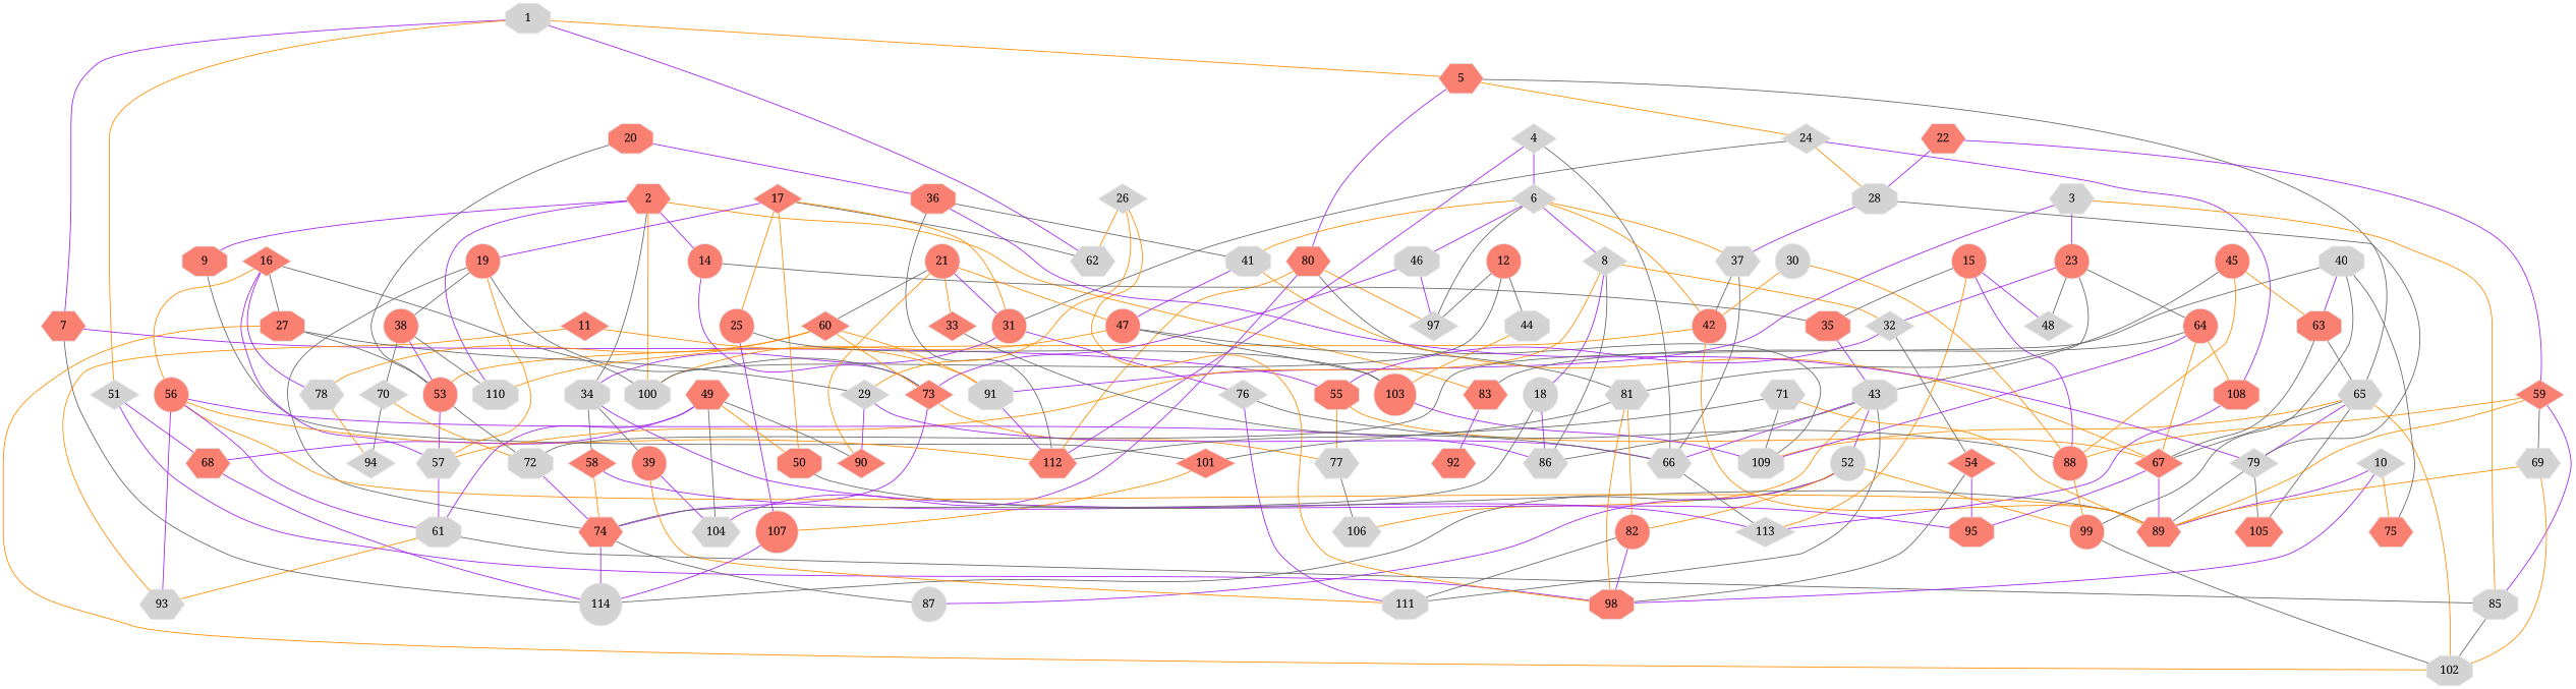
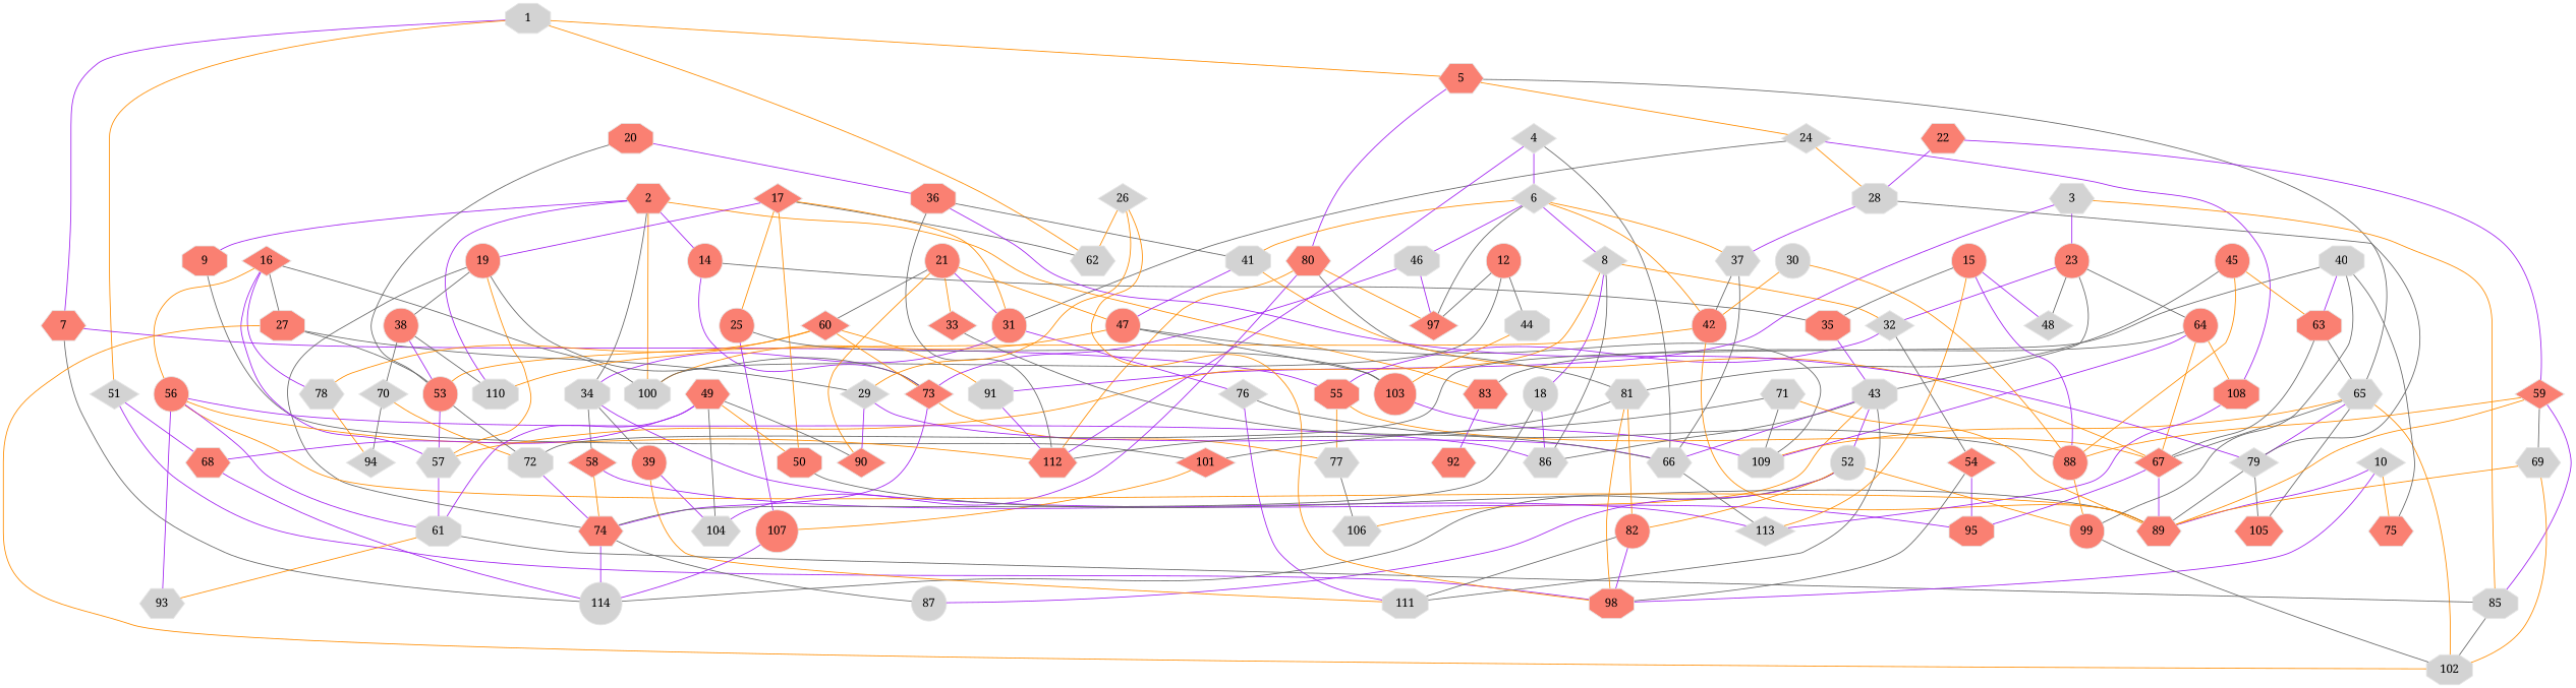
  graph {
    fontname="Noto Serif"
    node [color=gray90 fillcolor=salmon fontname="Noto Serif" shape=hexagon style=filled]
    edge [color=purple fontname="Noto Serif"]
    1 [fillcolor=lightgrey shape=octagon]
    5
    7
    51 [fillcolor=lightgrey shape=diamond]
    62 [fillcolor=lightgrey]
    24 [fillcolor=lightgrey shape=diamond]
    65 [fillcolor=lightgrey]
    80
    55 [shape=octagon]
    114 [fillcolor=lightgrey shape=circle]
    43 [fillcolor=lightgrey shape=octagon]
    66 [fillcolor=lightgrey]
    86 [fillcolor=lightgrey]
    111 [fillcolor=lightgrey shape=octagon]
    52 [fillcolor=lightgrey shape=circle]
    106 [fillcolor=lightgrey]
    98 [shape=octagon]
    68
    9 [shape=octagon]
    2
    14 [shape=circle]
    34 [fillcolor=lightgrey shape=octagon]
    83
    100 [fillcolor=lightgrey shape=octagon]
    110 [fillcolor=lightgrey shape=octagon]
    101 [shape=diamond]
    35 [shape=octagon]
    73 [shape=diamond]
    39 [shape=circle]
    58 [shape=diamond]
    95 [shape=octagon]
    92
    3 [fillcolor=lightgrey]
    23 [shape=circle]
    85 [fillcolor=lightgrey shape=octagon]
    91 [fillcolor=lightgrey shape=octagon]
    32 [fillcolor=lightgrey shape=diamond]
    48 [fillcolor=lightgrey shape=diamond]
    64 [shape=circle]
    102 [fillcolor=lightgrey shape=octagon]
    112
    4 [fillcolor=lightgrey shape=diamond]
    6 [fillcolor=lightgrey shape=diamond]
    8 [fillcolor=lightgrey shape=diamond]
    37 [fillcolor=lightgrey]
    41 [fillcolor=lightgrey shape=octagon]
    42 [shape=circle]
    46 [fillcolor=lightgrey shape=octagon]
-   97 [fillcolor=lightgrey shape=diamond]
+   97 [shape=diamond]
    113 [fillcolor=lightgrey shape=diamond]
    31 [shape=circle]
    28 [fillcolor=lightgrey shape=octagon]
    108 [shape=octagon]
    79 [fillcolor=lightgrey shape=diamond]
    67 [shape=diamond]
    109 [fillcolor=lightgrey shape=octagon]
    105
    104 [fillcolor=lightgrey]
    18 [fillcolor=lightgrey shape=circle]
    57 [fillcolor=lightgrey]
    47 [shape=circle]
    89
    53 [shape=circle]
    77 [fillcolor=lightgrey]
    74
    54 [shape=diamond]
    61 [fillcolor=lightgrey shape=octagon]
    107 [shape=circle]
    10 [fillcolor=lightgrey shape=diamond]
    75
-   11 [shape=diamond]
    93 [fillcolor=lightgrey]
    12 [shape=circle]
    44 [fillcolor=lightgrey shape=octagon]
    103 [shape=circle]
    17 [shape=diamond]
    19 [shape=circle]
    25 [shape=circle]
    50 [shape=octagon]
    15 [shape=circle]
    88 [shape=circle]
    99 [shape=circle]
    16 [shape=diamond]
    27 [shape=octagon]
    56 [shape=circle]
    78 [fillcolor=lightgrey]
    29 [fillcolor=lightgrey shape=diamond]
    94 [fillcolor=lightgrey shape=diamond]
    38 [shape=circle]
    76 [fillcolor=lightgrey shape=diamond]
    87 [fillcolor=lightgrey shape=circle]
    70 [fillcolor=lightgrey shape=diamond]
    20 [shape=octagon]
    36 [shape=octagon]
    72 [fillcolor=lightgrey shape=octagon]
    21 [shape=circle]
    33 [shape=diamond]
    60 [shape=diamond]
    90 [shape=diamond]
    81 [fillcolor=lightgrey]
    22
    59 [shape=diamond]
    69 [fillcolor=lightgrey]
    26 [fillcolor=lightgrey shape=diamond]
    30 [fillcolor=lightgrey shape=circle]
    40 [fillcolor=lightgrey shape=octagon]
    63 [shape=octagon]
    82 [shape=circle]
    45 [shape=circle]
    49
    71 [fillcolor=lightgrey]
    1 -- 5 [color=darkorange]
    1 -- 7
    1 -- 51 [color=darkorange]
-   1 -- 62
+   1 -- 62 [color=darkorange]
    5 -- 24 [color=darkorange]
    5 -- 65 [color=gray40]
    5 -- 80
    7 -- 55
    7 -- 114 [color=gray40]
    51 -- 98
    51 -- 68
    24 -- 31 [color=gray40]
    24 -- 28 [color=darkorange]
    24 -- 108
    65 -- 102 [color=darkorange]
    65 -- 79
    65 -- 67 [color=gray40]
    65 -- 109 [color=darkorange]
    65 -- 105 [color=gray40]
    80 -- 112 [color=darkorange]
    80 -- 97 [color=darkorange]
    80 -- 109 [color=gray40]
    80 -- 104
    55 -- 67 [color=darkorange]
    55 -- 77 [color=darkorange]
    43 -- 66
    43 -- 86 [color=gray40]
    43 -- 111 [color=gray40]
    43 -- 52
    43 -- 106 [color=darkorange]
    66 -- 113 [color=gray40]
    52 -- 114 [color=gray40]
    52 -- 99 [color=darkorange]
    52 -- 87
    52 -- 82 [color=darkorange]
    68 -- 114
    9 -- 101 [color=gray40]
    2 -- 9
    2 -- 14
    2 -- 34 [color=gray40]
    2 -- 83 [color=darkorange]
    2 -- 100 [color=darkorange]
    2 -- 110
    14 -- 35 [color=gray40]
    14 -- 73
    34 -- 39 [color=gray40]
    34 -- 58 [color=gray40]
    34 -- 95
    83 -- 92
    101 -- 107 [color=darkorange]
    35 -- 43
    73 -- 77 [color=darkorange]
    73 -- 74
    39 -- 111 [color=darkorange]
    39 -- 104
    58 -- 113
    58 -- 74 [color=darkorange]
    3 -- 23
    3 -- 85 [color=darkorange]
    3 -- 91
    23 -- 43 [color=gray40]
    23 -- 32
    23 -- 48 [color=gray40]
    23 -- 64 [color=gray40]
    85 -- 102 [color=gray40]
    91 -- 112
    32 -- 55
    32 -- 54 [color=gray40]
    64 -- 83 [color=gray40]
    64 -- 108 [color=darkorange]
    64 -- 67 [color=darkorange]
    64 -- 109
    4 -- 66 [color=gray40]
    4 -- 112
    4 -- 6
    6 -- 8
    6 -- 37 [color=darkorange]
    6 -- 41 [color=darkorange]
    6 -- 42 [color=darkorange]
    6 -- 46
    6 -- 97 [color=gray40]
    8 -- 86 [color=gray40]
    8 -- 32 [color=darkorange]
    8 -- 18
    8 -- 57 [color=darkorange]
    37 -- 66 [color=gray40]
    37 -- 42 [color=gray40]
    41 -- 67 [color=darkorange]
    41 -- 47
    42 -- 89 [color=darkorange]
    42 -- 53 [color=darkorange]
    46 -- 73
    46 -- 97
    31 -- 34
    31 -- 76
    28 -- 37
    28 -- 79 [color=gray40]
    108 -- 113
    79 -- 105 [color=gray40]
    79 -- 89 [color=gray40]
    67 -- 95
    67 -- 89
    18 -- 86
    18 -- 74 [color=gray40]
    57 -- 61
    47 -- 100 [color=darkorange]
    47 -- 103 [color=gray40]
    47 -- 81 [color=gray40]
    53 -- 57
    53 -- 72 [color=gray40]
    77 -- 106 [color=gray40]
    74 -- 114
    74 -- 87 [color=gray40]
    54 -- 98 [color=gray40]
    54 -- 95
    61 -- 85 [color=gray40]
    61 -- 93 [color=darkorange]
    107 -- 114
    10 -- 98
    10 -- 89
    10 -- 75 [color=darkorange]
-   11 -- 91 [color=darkorange]
-   11 -- 93 [color=darkorange]
    12 -- 100 [color=gray40]
    12 -- 97 [color=gray40]
    12 -- 44 [color=gray40]
    44 -- 103 [color=darkorange]
    103 -- 109
    17 -- 62 [color=gray40]
    17 -- 31 [color=darkorange]
    17 -- 19
    17 -- 25 [color=darkorange]
    17 -- 50 [color=darkorange]
    19 -- 73 [color=gray40]
    19 -- 57 [color=darkorange]
    19 -- 74 [color=gray40]
    19 -- 38 [color=gray40]
    25 -- 107
    25 -- 103 [color=gray40]
    50 -- 89 [color=gray40]
    15 -- 35 [color=gray40]
    15 -- 48
    15 -- 113 [color=darkorange]
    15 -- 88
    88 -- 99 [color=darkorange]
    99 -- 102 [color=gray40]
    16 -- 100 [color=gray40]
    16 -- 57
    16 -- 27 [color=gray40]
    16 -- 56 [color=darkorange]
    16 -- 78
    27 -- 102 [color=darkorange]
    27 -- 53 [color=gray40]
    27 -- 29 [color=gray40]
    56 -- 86
    56 -- 112 [color=darkorange]
    56 -- 89 [color=darkorange]
    56 -- 61
    56 -- 93
    78 -- 94 [color=darkorange]
    29 -- 66
    29 -- 90
    38 -- 110 [color=gray40]
    38 -- 53
    38 -- 70 [color=gray40]
    76 -- 111
    76 -- 88 [color=gray40]
    70 -- 94 [color=gray40]
    70 -- 72 [color=darkorange]
    20 -- 53 [color=gray40]
    20 -- 36
    36 -- 112 [color=gray40]
    36 -- 41 [color=gray40]
    36 -- 79
    72 -- 74
    21 -- 31
    21 -- 47 [color=darkorange]
    21 -- 33 [color=darkorange]
    21 -- 60 [color=gray40]
    21 -- 90 [color=darkorange]
    33 -- 66 [color=gray40]
    60 -- 110 [color=darkorange]
    60 -- 73 [color=darkorange]
    60 -- 91 [color=darkorange]
    60 -- 78 [color=darkorange]
    81 -- 98 [color=darkorange]
    81 -- 112 [color=gray40]
    81 -- 82 [color=darkorange]
    22 -- 28
    22 -- 59
    59 -- 85
    59 -- 89 [color=darkorange]
    59 -- 88 [color=darkorange]
    59 -- 69 [color=gray40]
    69 -- 102 [color=darkorange]
    69 -- 89 [color=darkorange]
    26 -- 62 [color=darkorange]
    26 -- 98 [color=darkorange]
    26 -- 29 [color=darkorange]
    30 -- 42 [color=darkorange]
    30 -- 88 [color=darkorange]
    40 -- 75 [color=gray40]
    40 -- 99 [color=gray40]
    40 -- 72 [color=gray40]
    40 -- 63
    63 -- 65 [color=gray40]
    63 -- 67 [color=gray40]
    82 -- 111 [color=gray40]
    82 -- 98
    45 -- 88 [color=darkorange]
    45 -- 81 [color=gray40]
    45 -- 63 [color=darkorange]
    49 -- 68
    49 -- 104 [color=gray40]
    49 -- 61
    49 -- 50 [color=darkorange]
    49 -- 90 [color=gray40]
    71 -- 101 [color=gray40]
    71 -- 109 [color=gray40]
    71 -- 89 [color=darkorange]
  }
